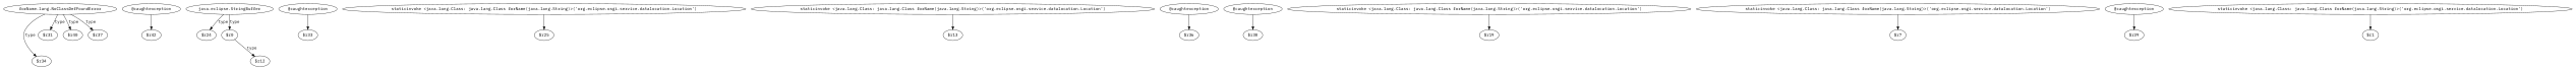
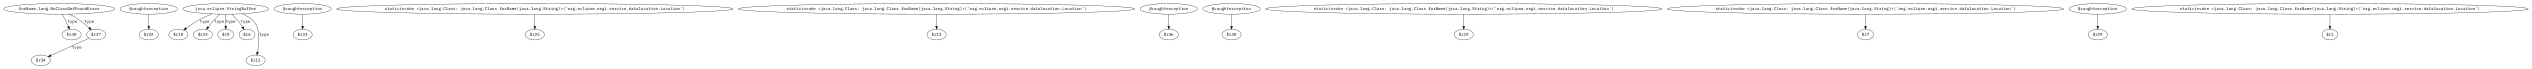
  digraph {
    fontname="IBM Plex Mono"
    node [fontname="IBM Plex Mono"]
    edge [fontname="IBM Plex Mono"]
    n1 [label="forName.lang.NoClassDefFoundError"]
    n2 [label="$r34"]
-   n3 [label="$r31"]
    n4 [label="$r40"]
    n5 [label="$r37"]
    n6 [label="@caughtexception"]
    n7 [label="$r42"]
    n8 [label="java.eclipse.StringBuffer"]
+   n9 [label="$r18"]
    n10 [label="$r24"]
    n11 [label="$r0"]
+   n12 [label="$r6"]
    n13 [label="$r12"]
    n14 [label="@caughtexception"]
    n15 [label="$r33"]
    n16 [label="staticinvoke <java.lang.Class: java.lang.Class forName(java.lang.String)>('org.eclipse.osgi.service.datalocation.Location')"]
    n17 [label="$r25"]
    n18 [label="staticinvoke <java.lang.Class: java.lang.Class forName(java.lang.String)>('org.eclipse.osgi.service.datalocation.Location')"]
    n19 [label="$r13"]
    n20 [label="@caughtexception"]
    n21 [label="$r36"]
    n22 [label="@caughtexception"]
    n23 [label="$r30"]
    n24 [label="staticinvoke <java.lang.Class: java.lang.Class forName(java.lang.String)>('org.eclipse.osgi.service.datalocation.Location')"]
    n25 [label="$r19"]
    n26 [label="staticinvoke <java.lang.Class: java.lang.Class forName(java.lang.String)>('org.eclipse.osgi.service.datalocation.Location')"]
    n27 [label="$r7"]
    n28 [label="@caughtexception"]
    n29 [label="$r39"]
    n30 [label="staticinvoke <java.lang.Class: java.lang.Class forName(java.lang.String)>('org.eclipse.osgi.service.datalocation.Location')"]
    n31 [label="$r1"]
-   n1 -> n2 [label=type]
-   n1 -> n3 [label=type]
+   n5 -> n2 [label=type]
    n1 -> n4 [label=type]
    n1 -> n5 [label=type]
    n6 -> n7
+   n8 -> n9 [label=type]
    n8 -> n10 [label=type]
    n8 -> n11 [label=type]
-   n11 -> n13 [label=type]
+   n8 -> n12 [label=type]
+   n8 -> n13 [label=type]
    n14 -> n15
    n16 -> n17
    n18 -> n19
    n20 -> n21
    n22 -> n23
    n24 -> n25
    n26 -> n27
    n28 -> n29
    n30 -> n31
  }
